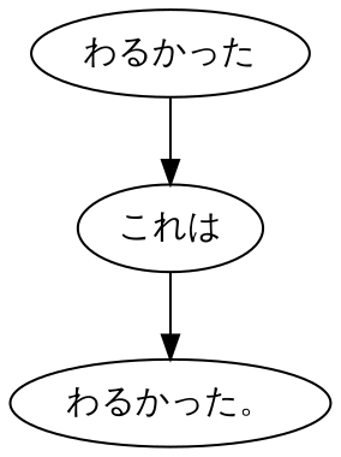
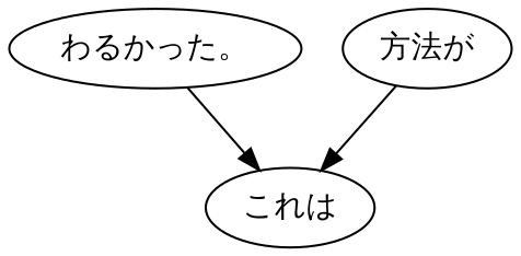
  digraph {
    n1 [label="これは"]
    n2 [label="わるかった。"]
-   n3 [label="わるかった"]
-   n1 -> n2
+   n3 [label="方法が"]
+   n2 -> n1
    n3 -> n1
  }
